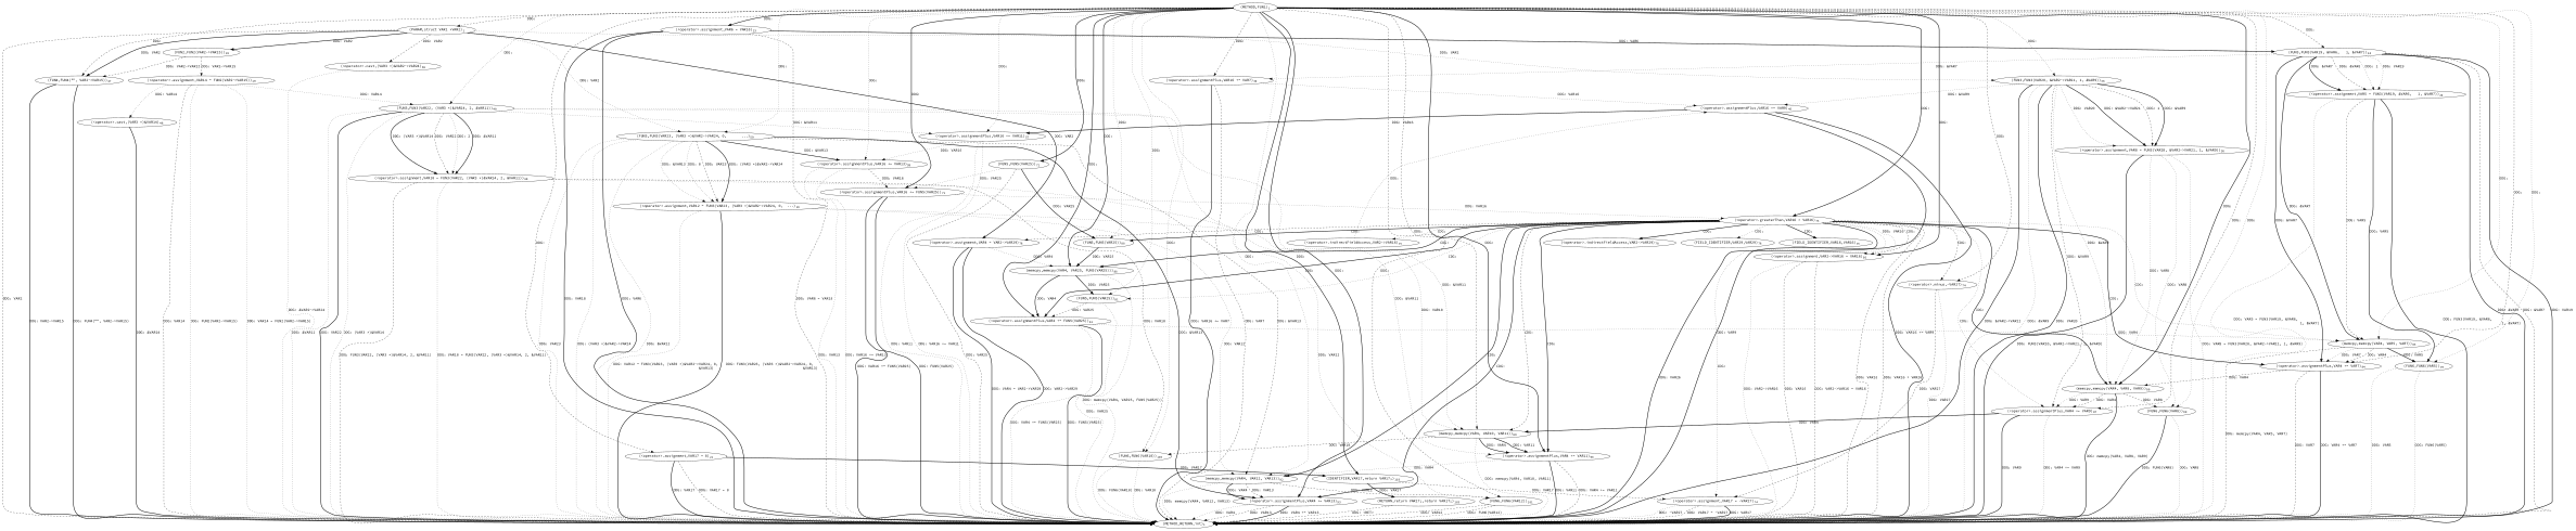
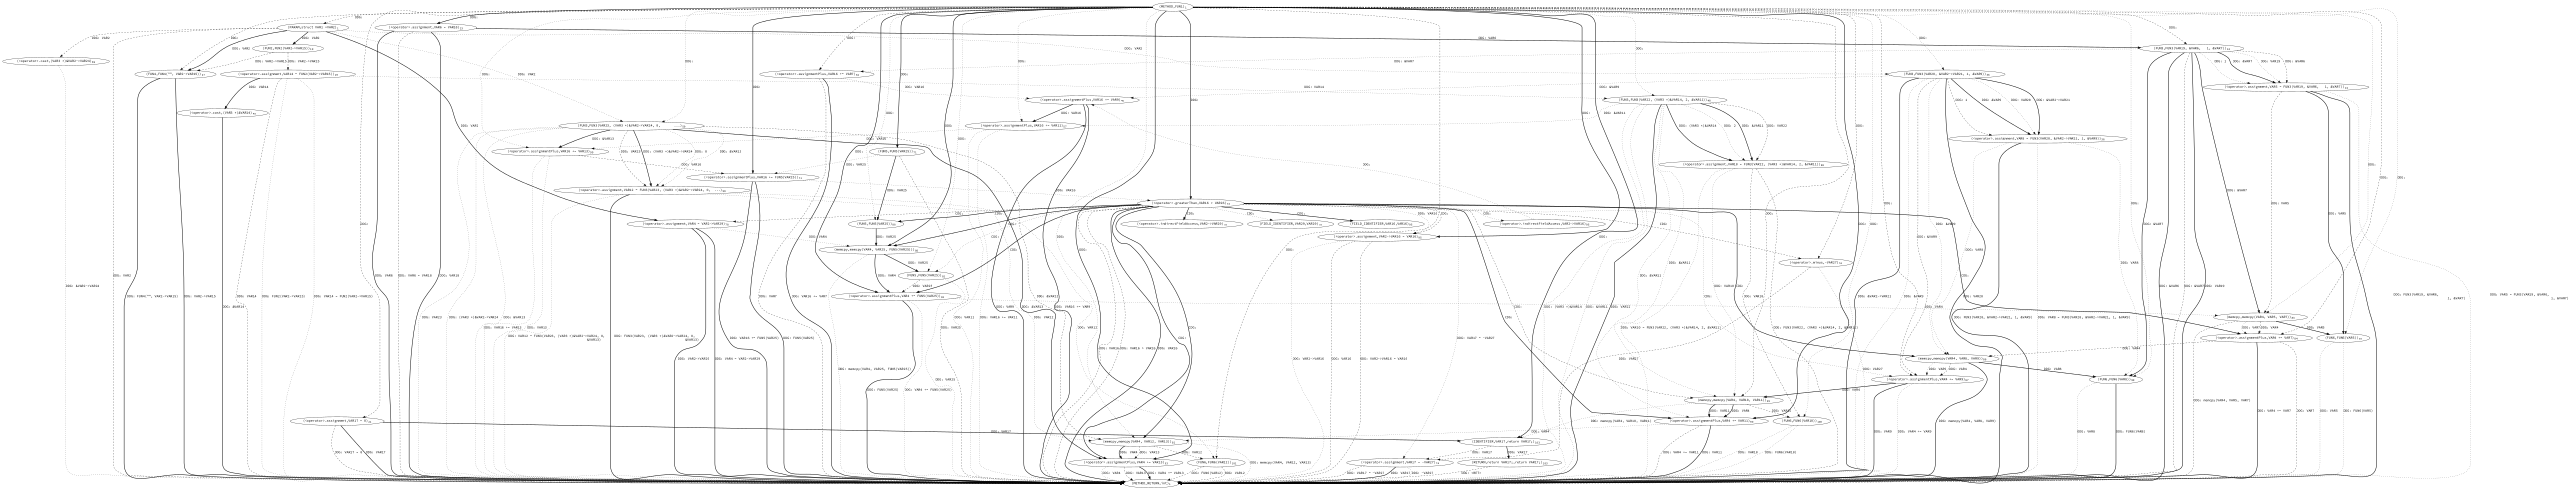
  digraph {
    fontname="Source Code Pro"
    node [fontname="Source Code Pro"]
    edge [fontname="Source Code Pro" style=dotted]
    n1 [label=<(METHOD,FUN1)<SUB>1</SUB>>]
    n2 [label=<(PARAM,struct VAR1 *VAR2)<SUB>1</SUB>>]
    n3 [label=<(&lt;operator&gt;.assignment,VAR17 = 0)<SUB>21</SUB>>]
    n4 [label=<(&lt;operator&gt;.assignment,VAR6 = VAR18)<SUB>23</SUB>>]
    n5 [label=<(&lt;operator&gt;.assignmentPlus,VAR16 += VAR7)<SUB>34</SUB>>]
    n6 [label=<(FUN4,FUN4(&quot;&quot;, VAR2-&gt;VAR15))<SUB>47</SUB>>]
    n7 [label=<(&lt;operator&gt;.assignmentPlus,VAR16 += VAR11)<SUB>57</SUB>>]
    n8 [label=<(&lt;operator&gt;.assignmentPlus,VAR16 += VAR13)<SUB>99</SUB>>]
    n9 [label=<(&lt;operator&gt;.assignmentPlus,VAR16 += FUN5(VAR25))<SUB>71</SUB>>]
    n10 [label=<(memcpy,memcpy(VAR4, VAR25, FUN5(VAR25)))<SUB>80</SUB>>]
    n11 [label=<(&lt;operator&gt;.assignmentPlus,VAR4 += FUN5(VAR25))<SUB>81</SUB>>]
    n12 [label=<(memcpy,memcpy(VAR4, VAR5, VAR7))<SUB>83</SUB>>]
    n13 [label=<(&lt;operator&gt;.assignmentPlus,VAR4 += VAR7)<SUB>84</SUB>>]
    n14 [label=<(memcpy,memcpy(VAR4, VAR8, VAR9))<SUB>86</SUB>>]
    n15 [label=<(&lt;operator&gt;.assignmentPlus,VAR4 += VAR9)<SUB>87</SUB>>]
    n16 [label=<(memcpy,memcpy(VAR4, VAR10, VAR11))<SUB>89</SUB>>]
    n17 [label=<(&lt;operator&gt;.assignmentPlus,VAR4 += VAR11)<SUB>90</SUB>>]
    n18 [label=<(memcpy,memcpy(VAR4, VAR12, VAR13))<SUB>92</SUB>>]
    n19 [label=<(&lt;operator&gt;.assignmentPlus,VAR4 += VAR13)<SUB>93</SUB>>]
    n20 [label=<(&lt;operator&gt;.assignment,VAR2-&gt;VAR16 = VAR16)<SUB>95</SUB>>]
    n21 [label=<(FUN6,FUN6(VAR5))<SUB>98</SUB>>]
    n22 [label=<(FUN6,FUN6(VAR8))<SUB>99</SUB>>]
    n23 [label=<(FUN6,FUN6(VAR10))<SUB>100</SUB>>]
    n24 [label=<(FUN6,FUN6(VAR12))<SUB>101</SUB>>]
    n25 [label=<(&lt;operator&gt;.greaterThan,VAR16 &gt; VAR26)<SUB>73</SUB>>]
    n26 [label=<(IDENTIFIER,VAR17,return VAR17;)<SUB>103</SUB>>]
    n27 [label=<(FUN3,FUN3(VAR19, &amp;VAR6,  					 1, &amp;VAR7))<SUB>24</SUB>>]
    n28 [label=<(FUN3,FUN3(VAR20, &amp;VAR2-&gt;VAR21, 1, &amp;VAR9))<SUB>36</SUB>>]
    n29 [label=<(FUN3,FUN3(VAR22, (VAR3 *)&amp;VAR14, 2, &amp;VAR11))<SUB>48</SUB>>]
    n30 [label=<(FUN3,FUN3(VAR23, (VAR3 *)&amp;VAR2-&gt;VAR24, 0,  				     ...)<SUB>59</SUB>>]
    n31 [label=<(FUN5,FUN5(VAR25))<SUB>71</SUB>>]
    n32 [label=<(FUN5,FUN5(VAR25))<SUB>80</SUB>>]
    n33 [label=<(FUN5,FUN5(VAR25))<SUB>81</SUB>>]
    n34 [label=<(&lt;operator&gt;.minus,-VAR27)<SUB>74</SUB>>]
    n35 [label=<(METHOD_RETURN,int)<SUB>1</SUB>>]
    n36 [label=<(&lt;operator&gt;.assignment,VAR4 = VAR2-&gt;VAR29)<SUB>78</SUB>>]
    n37 [label=<(FUN2,FUN2(VAR2-&gt;VAR15))<SUB>19</SUB>>]
    n38 [label=<(&lt;operator&gt;.cast,(VAR3 *)&amp;VAR2-&gt;VAR24)<SUB>59</SUB>>]
    n39 [label=<(&lt;operator&gt;.assignmentPlus,VAR16 += VAR9)<SUB>45</SUB>>]
    n40 [label=<(&lt;operator&gt;.assignment,VAR17 = -VAR27)<SUB>74</SUB>>]
    n41 [label=<(&lt;operator&gt;.indirectFieldAccess,VAR2-&gt;VAR29)<SUB>78</SUB>>]
    n42 [label=<(&lt;operator&gt;.indirectFieldAccess,VAR2-&gt;VAR16)<SUB>95</SUB>>]
    n43 [label=<(FIELD_IDENTIFIER,VAR29,VAR29)<SUB>78</SUB>>]
    n44 [label=<(FIELD_IDENTIFIER,VAR16,VAR16)<SUB>95</SUB>>]
    n45 [label=<(RETURN,return VAR17;,return VAR17;)<SUB>103</SUB>>]
    n46 [label=<(&lt;operator&gt;.assignment,VAR5 = FUN3(VAR19, &amp;VAR6,  					 1, &amp;VAR7))<SUB>24</SUB>>]
    n47 [label=<(&lt;operator&gt;.assignment,VAR8 = FUN3(VAR20, &amp;VAR2-&gt;VAR21, 1, &amp;VAR9))<SUB>36</SUB>>]
    n48 [label=<(&lt;operator&gt;.assignment,VAR10 = FUN3(VAR22, (VAR3 *)&amp;VAR14, 2, &amp;VAR11))<SUB>48</SUB>>]
    n49 [label=<(&lt;operator&gt;.assignment,VAR12 = FUN3(VAR23, (VAR3 *)&amp;VAR2-&gt;VAR24, 0,  	...)<SUB>59</SUB>>]
    n50 [label=<(&lt;operator&gt;.cast,(VAR3 *)&amp;VAR14)<SUB>48</SUB>>]
    n51 [label=<(&lt;operator&gt;.assignment,VAR14 = FUN2(VAR2-&gt;VAR15))<SUB>19</SUB>>]
    n1 -> n2 [label="DDG: " style=dashed]
    n1 -> n3 [label="DDG: " style=dashed]
    n1 -> n4 [label="DDG: " style=bold]
    n1 -> n5 [label="DDG: " style=dashed]
    n1 -> n6 [label="DDG: " style=dashed]
    n1 -> n7 [label="DDG: "]
    n1 -> n8 [label="DDG: "]
    n1 -> n9 [label="DDG: " style=bold]
    n1 -> n10 [label="DDG: " style=bold]
    n1 -> n11 [label="DDG: " style=bold]
    n1 -> n12 [label="DDG: "]
    n1 -> n13 [label="DDG: " style=dashed]
-   n1 -> n14 [label="DDG: " style=bold]
    n1 -> n15 [label="DDG: " style=dashed]
    n1 -> n16 [label="DDG: " style=dashed]
    n1 -> n17 [label="DDG: " style=bold]
    n1 -> n18 [label="DDG: "]
    n1 -> n19 [label="DDG: " style=bold]
    n1 -> n20 [label="DDG: " style=bold]
    n1 -> n21 [label="DDG: "]
    n1 -> n22 [label="DDG: "]
    n1 -> n23 [label="DDG: "]
    n1 -> n24 [label="DDG: " style=dashed]
    n1 -> n25 [label="DDG: " style=bold]
    n1 -> n26 [label="DDG: " style=bold]
    n1 -> n27 [label="DDG: " style=dashed]
    n1 -> n28 [label="DDG: "]
    n1 -> n29 [label="DDG: "]
    n1 -> n30 [label="DDG: "]
    n1 -> n31 [label="DDG: " style=bold]
    n1 -> n32 [label="DDG: "]
    n1 -> n33 [label="DDG: "]
    n1 -> n34 [label="DDG: " style=dashed]
    n2 -> n6 [label="DDG: VAR2" style=bold]
    n2 -> n28 [label="DDG: VAR2"]
    n2 -> n30 [label="DDG: VAR2"]
    n2 -> n35 [label="DDG: VAR2" style=dashed]
    n2 -> n36 [label="DDG: VAR2" style=bold]
    n2 -> n37 [label="DDG: VAR2" style=bold]
    n2 -> n38 [label="DDG: VAR2" style=dashed]
    n3 -> n26 [label="DDG: VAR17" style=bold]
    n3 -> n35 [label="DDG: VAR17" style=bold]
    n3 -> n35 [label="DDG: VAR17 = 0" style=dashed]
    n4 -> n27 [label="DDG: VAR6" style=bold]
    n4 -> n35 [label="DDG: VAR6" style=bold]
    n4 -> n35 [label="DDG: VAR6 = VAR18" style=dashed]
    n4 -> n35 [label="DDG: VAR18" style=bold]
    n5 -> n35 [label="DDG: VAR7" style=dashed]
    n5 -> n35 [label="DDG: VAR16 += VAR7" style=bold]
    n5 -> n39 [label="DDG: VAR16"]
    n6 -> n35 [label="DDG: VAR2-&gt;VAR15" style=bold]
    n6 -> n35 [label="DDG: FUN4(&quot;&quot;, VAR2-&gt;VAR15)" style=bold]
    n7 -> n8 [label="DDG: VAR16"]
    n7 -> n35 [label="DDG: VAR11"]
    n7 -> n35 [label="DDG: VAR16 += VAR11"]
    n8 -> n9 [label="DDG: VAR16" style=dashed]
    n8 -> n35 [label="DDG: VAR13"]
    n8 -> n35 [label="DDG: VAR16 += VAR13"]
    n9 -> n25 [label="DDG: VAR16"]
    n9 -> n35 [label="DDG: FUN5(VAR25)" style=bold]
    n9 -> n35 [label="DDG: VAR16 += FUN5(VAR25)" style=bold]
    n10 -> n11 [label="DDG: VAR4" style=bold]
    n10 -> n33 [label="DDG: VAR25" style=bold]
    n10 -> n35 [label="DDG: memcpy(VAR4, VAR25, FUN5(VAR25))"]
    n11 -> n12 [label="DDG: VAR4"]
    n11 -> n35 [label="DDG: FUN5(VAR25)" style=bold]
    n11 -> n35 [label="DDG: VAR4 += FUN5(VAR25)"]
    n12 -> n13 [label="DDG: VAR7"]
    n12 -> n13 [label="DDG: VAR4" style=dashed]
    n12 -> n21 [label="DDG: VAR5" style=bold]
    n12 -> n35 [label="DDG: memcpy(VAR4, VAR5, VAR7)" style=dashed]
    n13 -> n14 [label="DDG: VAR4" style=dashed]
    n13 -> n35 [label="DDG: VAR7" style=dashed]
    n13 -> n35 [label="DDG: VAR4 += VAR7" style=bold]
    n14 -> n15 [label="DDG: VAR9"]
    n14 -> n15 [label="DDG: VAR4" style=dashed]
-   n14 -> n22 [label="DDG: VAR8" style=dashed]
+   n14 -> n22 [label="DDG: VAR8" style=bold]
    n14 -> n35 [label="DDG: memcpy(VAR4, VAR8, VAR9)" style=bold]
    n15 -> n16 [label="DDG: VAR4" style=bold]
    n15 -> n35 [label="DDG: VAR9" style=bold]
    n15 -> n35 [label="DDG: VAR4 += VAR9"]
    n16 -> n17 [label="DDG: VAR11" style=bold]
    n16 -> n17 [label="DDG: VAR4" style=bold]
    n16 -> n23 [label="DDG: VAR10" style=dashed]
-   n16 -> n35 [label="DDG: memcpy(VAR4, VAR10, VAR11)"]
+   n16 -> n26 [label="DDG: memcpy(VAR4, VAR10, VAR11)"]
    n17 -> n18 [label="DDG: VAR4"]
    n17 -> n35 [label="DDG: VAR11" style=bold]
    n17 -> n35 [label="DDG: VAR4 += VAR11" style=dashed]
    n18 -> n19 [label="DDG: VAR13" style=dashed]
    n18 -> n19 [label="DDG: VAR4" style=bold]
    n18 -> n24 [label="DDG: VAR12" style=dashed]
    n18 -> n35 [label="DDG: memcpy(VAR4, VAR12, VAR13)"]
    n19 -> n35 [label="DDG: VAR4"]
    n19 -> n35 [label="DDG: VAR13" style=dashed]
    n19 -> n35 [label="DDG: VAR4 += VAR13" style=bold]
    n20 -> n35 [label="DDG: VAR2-&gt;VAR16"]
    n20 -> n35 [label="DDG: VAR16" style=dashed]
    n20 -> n35 [label="DDG: VAR2-&gt;VAR16 = VAR16" style=dashed]
    n21 -> n35 [label="DDG: VAR5"]
    n21 -> n35 [label="DDG: FUN6(VAR5)"]
    n22 -> n35 [label="DDG: VAR8"]
    n22 -> n35 [label="DDG: FUN6(VAR8)" style=bold]
    n23 -> n35 [label="DDG: VAR10"]
    n23 -> n35 [label="DDG: FUN6(VAR10)"]
    n24 -> n35 [label="DDG: VAR12" style=dashed]
    n24 -> n35 [label="DDG: FUN6(VAR12)" style=dashed]
    n25 -> n10 [label="CDG: " style=bold]
    n25 -> n11 [label="CDG: " style=bold]
-   n25 -> n12 [label="CDG: "]
    n25 -> n13 [label="CDG: " style=bold]
    n25 -> n14 [label="CDG: " style=bold]
    n25 -> n15 [label="CDG: "]
    n25 -> n16 [label="CDG: " style=dashed]
    n25 -> n17 [label="CDG: " style=bold]
    n25 -> n18 [label="CDG: " style=bold]
    n25 -> n19 [label="CDG: " style=bold]
    n25 -> n20 [label="DDG: VAR16"]
    n25 -> n20 [label="CDG: " style=dashed]
    n25 -> n32 [label="CDG: " style=bold]
    n25 -> n33 [label="CDG: "]
    n25 -> n34 [label="CDG: " style=dashed]
    n25 -> n35 [label="DDG: VAR16" style=dashed]
    n25 -> n35 [label="DDG: VAR16 &gt; VAR26" style=dashed]
    n25 -> n35 [label="DDG: VAR26" style=bold]
    n25 -> n36 [label="CDG: " style=dashed]
-   n25 -> n40 [label="CDG: "]
+   n25 -> n40 [label="DDG: VAR17 = -VAR27"]
    n25 -> n41 [label="CDG: " style=bold]
    n25 -> n42 [label="CDG: "]
    n25 -> n43 [label="CDG: "]
    n25 -> n44 [label="CDG: " style=bold]
    n26 -> n40 [label="DDG: VAR17" style=dashed]
    n26 -> n45 [label="DDG: VAR17" style=bold]
    n27 -> n5 [label="DDG: &amp;VAR7"]
    n27 -> n12 [label="DDG: &amp;VAR7" style=bold]
-   n27 -> n13 [label="DDG: &amp;VAR7" style=bold]
+   n27 -> n22 [label="DDG: &amp;VAR7" style=bold]
    n27 -> n35 [label="DDG: &amp;VAR6" style=bold]
    n27 -> n35 [label="DDG: &amp;VAR7" style=dashed]
    n27 -> n35 [label="DDG: VAR19" style=bold]
    n27 -> n46 [label="DDG: VAR19"]
    n27 -> n46 [label="DDG: &amp;VAR6" style=dashed]
    n27 -> n46 [label="DDG: 1"]
    n27 -> n46 [label="DDG: &amp;VAR7" style=bold]
    n28 -> n14 [label="DDG: &amp;VAR9"]
    n28 -> n15 [label="DDG: &amp;VAR9" style=dashed]
    n28 -> n35 [label="DDG: &amp;VAR2-&gt;VAR21" style=bold]
    n28 -> n35 [label="DDG: &amp;VAR9"]
    n28 -> n35 [label="DDG: VAR20" style=bold]
    n28 -> n39 [label="DDG: &amp;VAR9"]
    n28 -> n47 [label="DDG: VAR20"]
    n28 -> n47 [label="DDG: &amp;VAR2-&gt;VAR21" style=bold]
    n28 -> n47 [label="DDG: 1" style=dashed]
    n28 -> n47 [label="DDG: &amp;VAR9" style=bold]
    n29 -> n7 [label="DDG: &amp;VAR11"]
    n29 -> n16 [label="DDG: &amp;VAR11"]
    n29 -> n17 [label="DDG: &amp;VAR11"]
    n29 -> n35 [label="DDG: (VAR3 *)&amp;VAR14"]
    n29 -> n35 [label="DDG: &amp;VAR11"]
    n29 -> n35 [label="DDG: VAR22" style=bold]
    n29 -> n48 [label="DDG: VAR22" style=dashed]
    n29 -> n48 [label="DDG: (VAR3 *)&amp;VAR14" style=bold]
    n29 -> n48 [label="DDG: 2"]
    n29 -> n48 [label="DDG: &amp;VAR11" style=bold]
    n30 -> n8 [label="DDG: &amp;VAR13" style=bold]
    n30 -> n18 [label="DDG: &amp;VAR13" style=dashed]
    n30 -> n19 [label="DDG: &amp;VAR13" style=bold]
    n30 -> n35 [label="DDG: (VAR3 *)&amp;VAR2-&gt;VAR24"]
    n30 -> n35 [label="DDG: &amp;VAR13"]
    n30 -> n35 [label="DDG: VAR23"]
    n30 -> n49 [label="DDG: VAR23" style=dashed]
    n30 -> n49 [label="DDG: (VAR3 *)&amp;VAR2-&gt;VAR24" style=bold]
    n30 -> n49 [label="DDG: 0"]
    n30 -> n49 [label="DDG: &amp;VAR13"]
    n31 -> n9 [label="DDG: VAR25"]
    n31 -> n32 [label="DDG: VAR25" style=bold]
    n31 -> n35 [label="DDG: VAR25" style=dashed]
    n32 -> n10 [label="DDG: VAR25" style=bold]
    n33 -> n11 [label="DDG: VAR25" style=dashed]
    n33 -> n35 [label="DDG: VAR25"]
    n34 -> n35 [label="DDG: VAR27"]
    n34 -> n40 [label="DDG: VAR27" style=dashed]
    n36 -> n10 [label="DDG: VAR4"]
    n36 -> n35 [label="DDG: VAR2-&gt;VAR29" style=bold]
    n36 -> n35 [label="DDG: VAR4 = VAR2-&gt;VAR29" style=bold]
    n37 -> n6 [label="DDG: VAR2-&gt;VAR15" style=dashed]
    n37 -> n51 [label="DDG: VAR2-&gt;VAR15" style=dashed]
    n38 -> n35 [label="DDG: &amp;VAR2-&gt;VAR24"]
    n39 -> n7 [label="DDG: VAR16" style=bold]
    n39 -> n35 [label="DDG: VAR9" style=bold]
    n39 -> n35 [label="DDG: VAR16 += VAR9" style=bold]
    n40 -> n35 [label="DDG: VAR17" style=bold]
    n40 -> n35 [label="DDG: -VAR27"]
    n40 -> n35 [label="DDG: VAR17 = -VAR27" style=dashed]
    n42 -> n39 [label="DDG: "]
    n45 -> n35 [label="DDG: &lt;RET&gt;" style=dashed]
    n46 -> n12 [label="DDG: VAR5" style=dashed]
    n46 -> n21 [label="DDG: VAR5" style=bold]
    n46 -> n35 [label="DDG: FUN3(VAR19, &amp;VAR6,\n 					 1, &amp;VAR7)" style=bold]
    n46 -> n35 [label="DDG: VAR5 = FUN3(VAR19, &amp;VAR6,\n 					 1, &amp;VAR7)"]
    n47 -> n14 [label="DDG: VAR8"]
    n47 -> n22 [label="DDG: VAR8"]
    n47 -> n35 [label="DDG: FUN3(VAR20, &amp;VAR2-&gt;VAR21, 1, &amp;VAR9)" style=bold]
    n47 -> n35 [label="DDG: VAR8 = FUN3(VAR20, &amp;VAR2-&gt;VAR21, 1, &amp;VAR9)"]
    n48 -> n16 [label="DDG: VAR10"]
    n48 -> n23 [label="DDG: VAR10" style=dashed]
    n48 -> n35 [label="DDG: FUN3(VAR22, (VAR3 *)&amp;VAR14, 2, &amp;VAR11)" style=dashed]
    n48 -> n35 [label="DDG: VAR10 = FUN3(VAR22, (VAR3 *)&amp;VAR14, 2, &amp;VAR11)"]
    n49 -> n18 [label="DDG: VAR12"]
    n49 -> n24 [label="DDG: VAR12"]
    n49 -> n35 [label="DDG: FUN3(VAR23, (VAR3 *)&amp;VAR2-&gt;VAR24, 0,\n 				      &amp;VAR13)" style=bold]
    n49 -> n35 [label="DDG: VAR12 = FUN3(VAR23, (VAR3 *)&amp;VAR2-&gt;VAR24, 0,\n 				      &amp;VAR13)"]
    n50 -> n35 [label="DDG: &amp;VAR14" style=bold]
    n51 -> n29 [label="DDG: VAR14"]
    n51 -> n35 [label="DDG: VAR14" style=dashed]
    n51 -> n35 [label="DDG: FUN2(VAR2-&gt;VAR15)"]
    n51 -> n35 [label="DDG: VAR14 = FUN2(VAR2-&gt;VAR15)"]
-   n51 -> n50 [label="DDG: VAR14"]
+   n51 -> n50 [label="DDG: VAR14" style=bold]
  }
